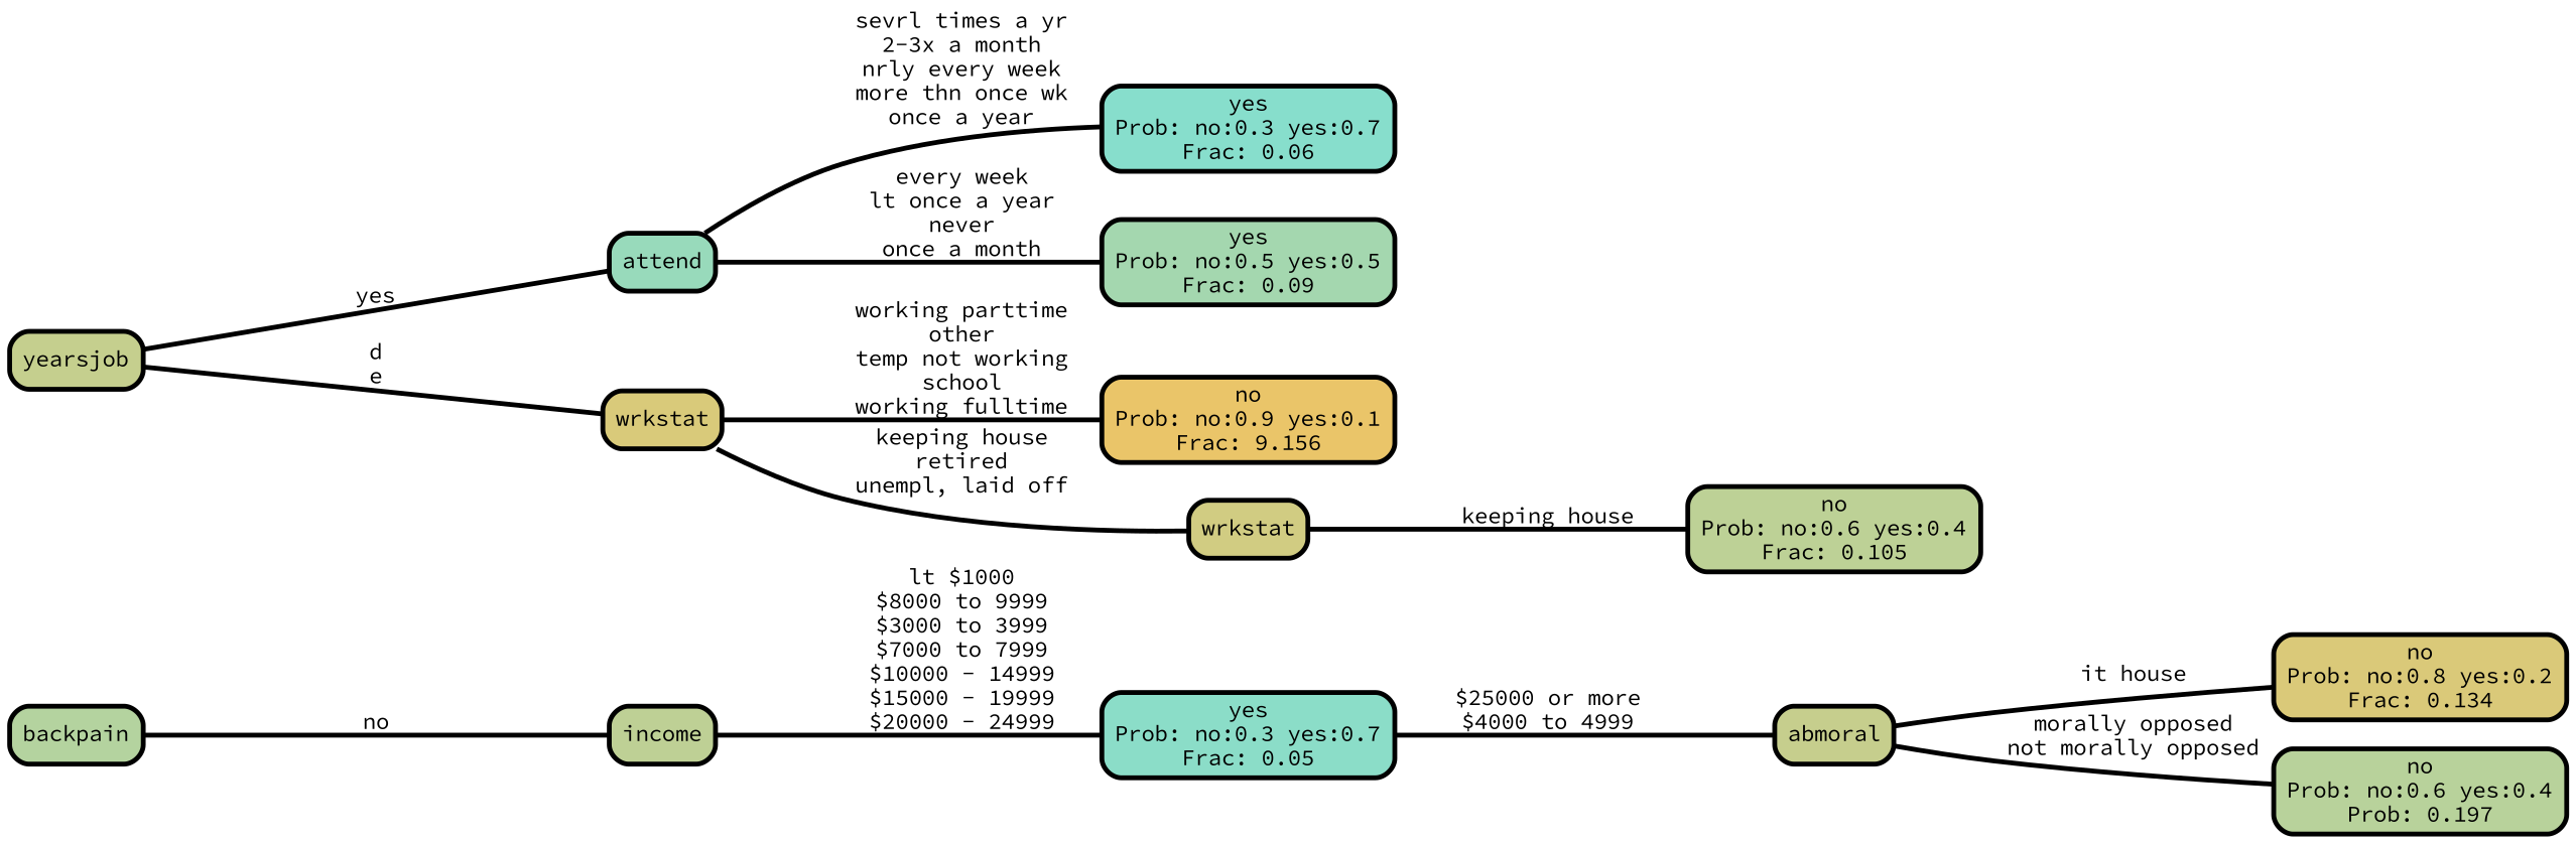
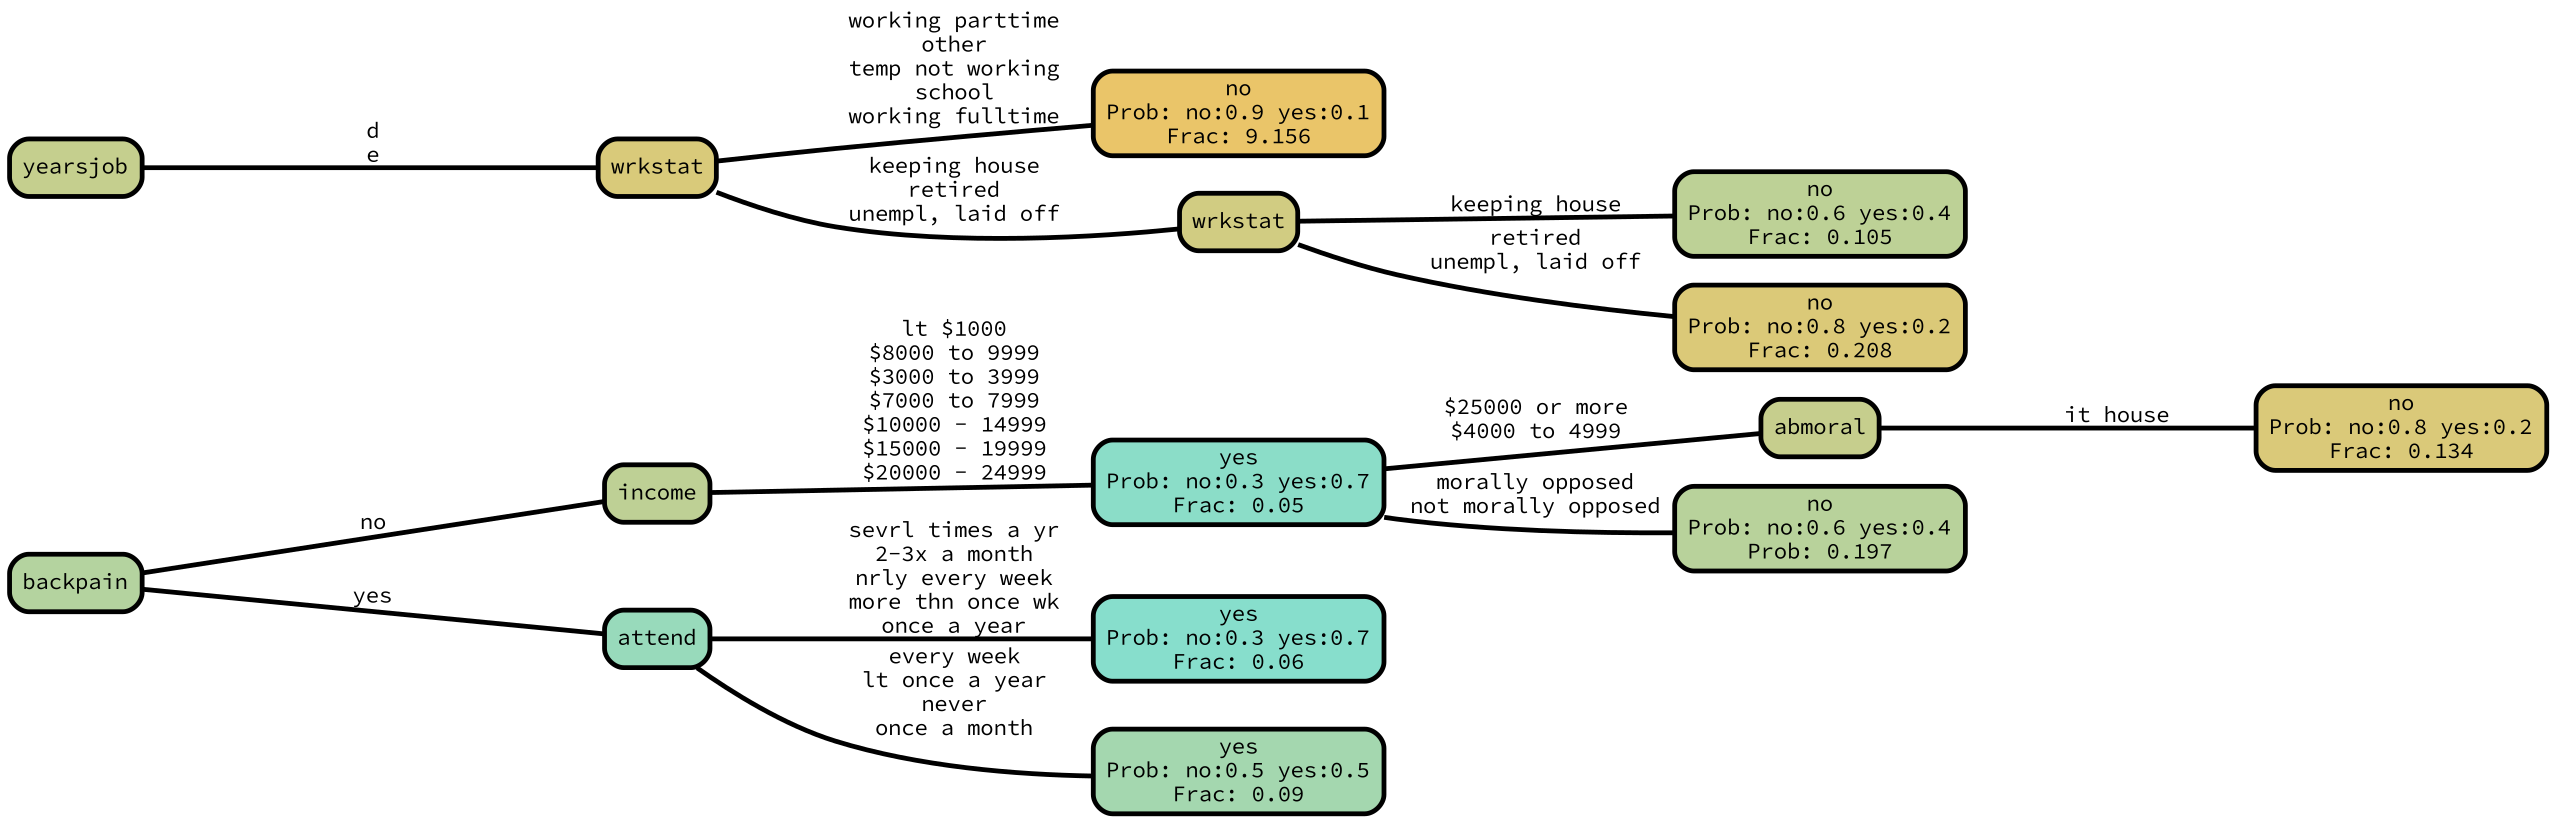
  graph {
    fontname="Source Code Pro"
    rankdir=LR
    ranksep="0 equally"
    splines=straight
    node [color=black fontcolor=black fontname="Source Code Pro" penwidth=3 shape=box style="filled, rounded"]
    edge [color=black fontname="Source Code Pro" penwidth=3]
    n1 [fillcolor="#8bddc8" label="yes\nProb: no:0.3 yes:0.7\nFrac: 0.05"]
    n2 [fillcolor="#c6ce8d" label=abmoral]
    n3 [fillcolor="#bed095" label=income]
    n4 [fillcolor="#dac979" label="no\nProb: no:0.8 yes:0.2\nFrac: 0.134"]
    n5 [fillcolor="#b8d29b" label="no\nProb: no:0.6 yes:0.4\nProb: 0.197"]
    n6 [fillcolor="#b4d39f" label=backpain]
    n7 [fillcolor="#98dabb" label=attend]
    n8 [fillcolor="#87decc" label="yes\nProb: no:0.3 yes:0.7\nFrac: 0.06"]
    n9 [fillcolor="#a4d7af" label="yes\nProb: no:0.5 yes:0.5\nFrac: 0.09"]
    n10 [fillcolor="#c5cf8e" label=yearsjob]
    n11 [fillcolor="#d9ca7a" label=wrkstat]
    n12 [fillcolor="#eac569" label="no\nProb: no:0.9 yes:0.1\nFrac: 9.156"]
    n13 [fillcolor="#d1cc82" label=wrkstat]
    n14 [fillcolor="#bdd196" label="no\nProb: no:0.6 yes:0.4\nFrac: 0.105"]
+   n15 [fillcolor="#dbc978" label="no\nProb: no:0.8 yes:0.2\nFrac: 0.208"]
    subgraph sub_1 {
      rank=same
    }
    n1 -- n2 [label=" $25000 or more\n $4000 to 4999"]
    n2 -- n4 [label=" it house"]
-   n2 -- n5 [label=" morally opposed\n not morally opposed"]
+   n1 -- n5 [label=" morally opposed\n not morally opposed"]
    n3 -- n1 [label=" lt $1000\n $8000 to 9999\n $3000 to 3999\n $7000 to 7999\n $10000 - 14999\n $15000 - 19999\n $20000 - 24999"]
    n6 -- n3 [label=" no"]
-   n10 -- n7 [label=" yes"]
+   n6 -- n7 [label=" yes"]
    n7 -- n8 [label=" sevrl times a yr\n 2-3x a month\n nrly every week\n more thn once wk\n once a year"]
    n7 -- n9 [label=" every week\n lt once a year\n never\n once a month"]
    n10 -- n11 [label=" d\n e"]
    n11 -- n12 [label=" working parttime\n other\n temp not working\n school\n working fulltime"]
    n11 -- n13 [label=" keeping house\n retired\n unempl, laid off"]
    n13 -- n14 [label=" keeping house"]
+   n13 -- n15 [label=" retired\n unempl, laid off"]
  }
